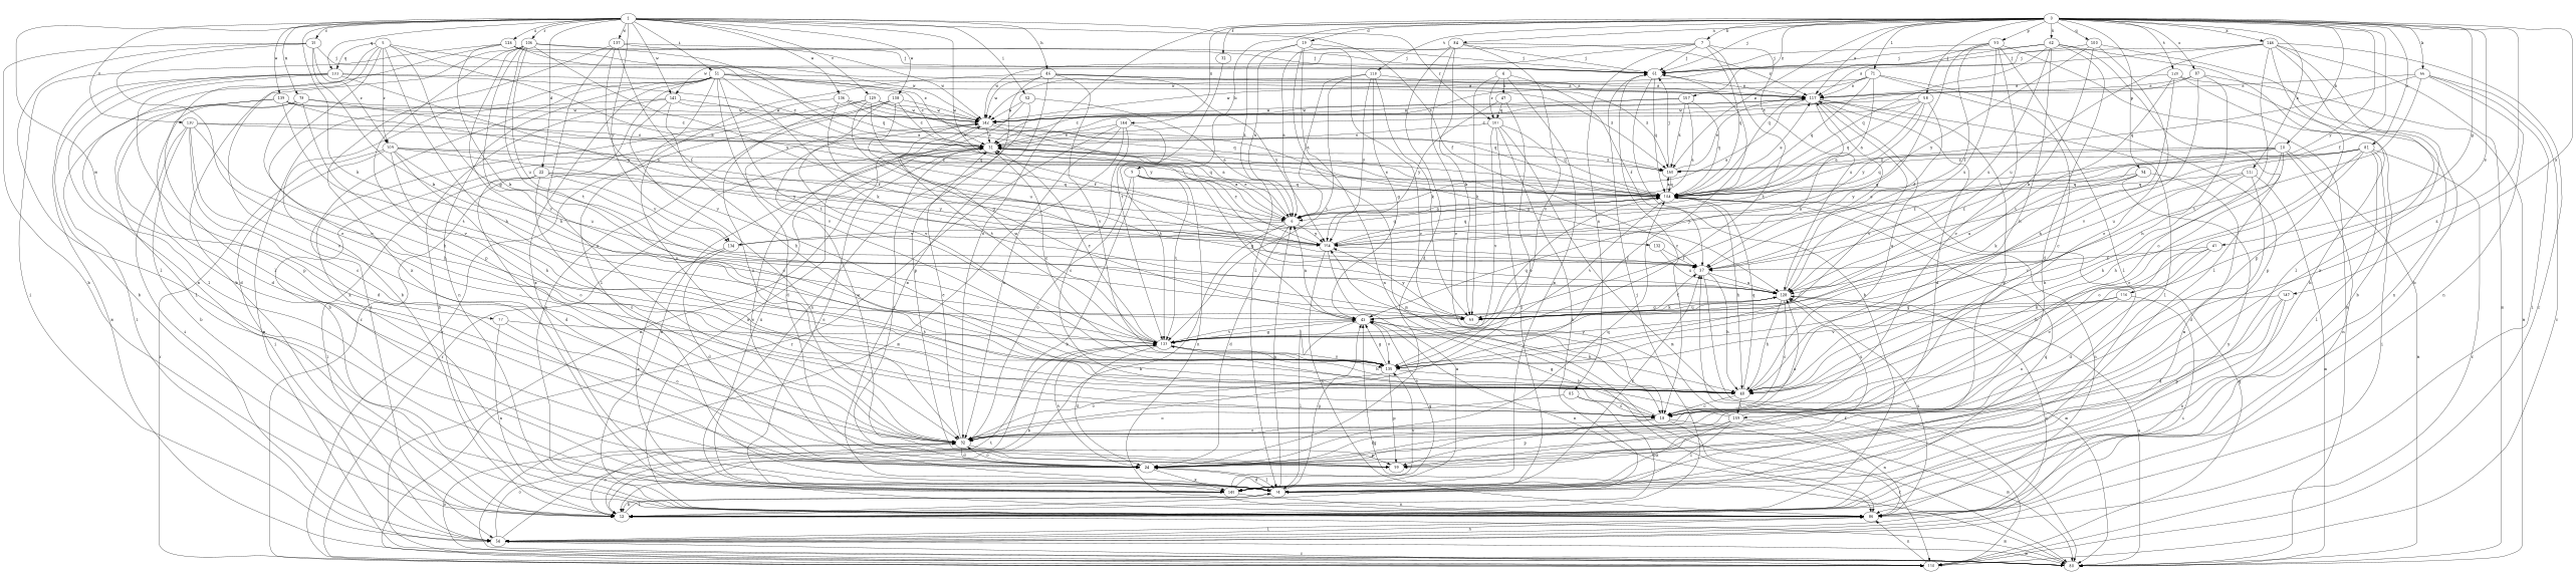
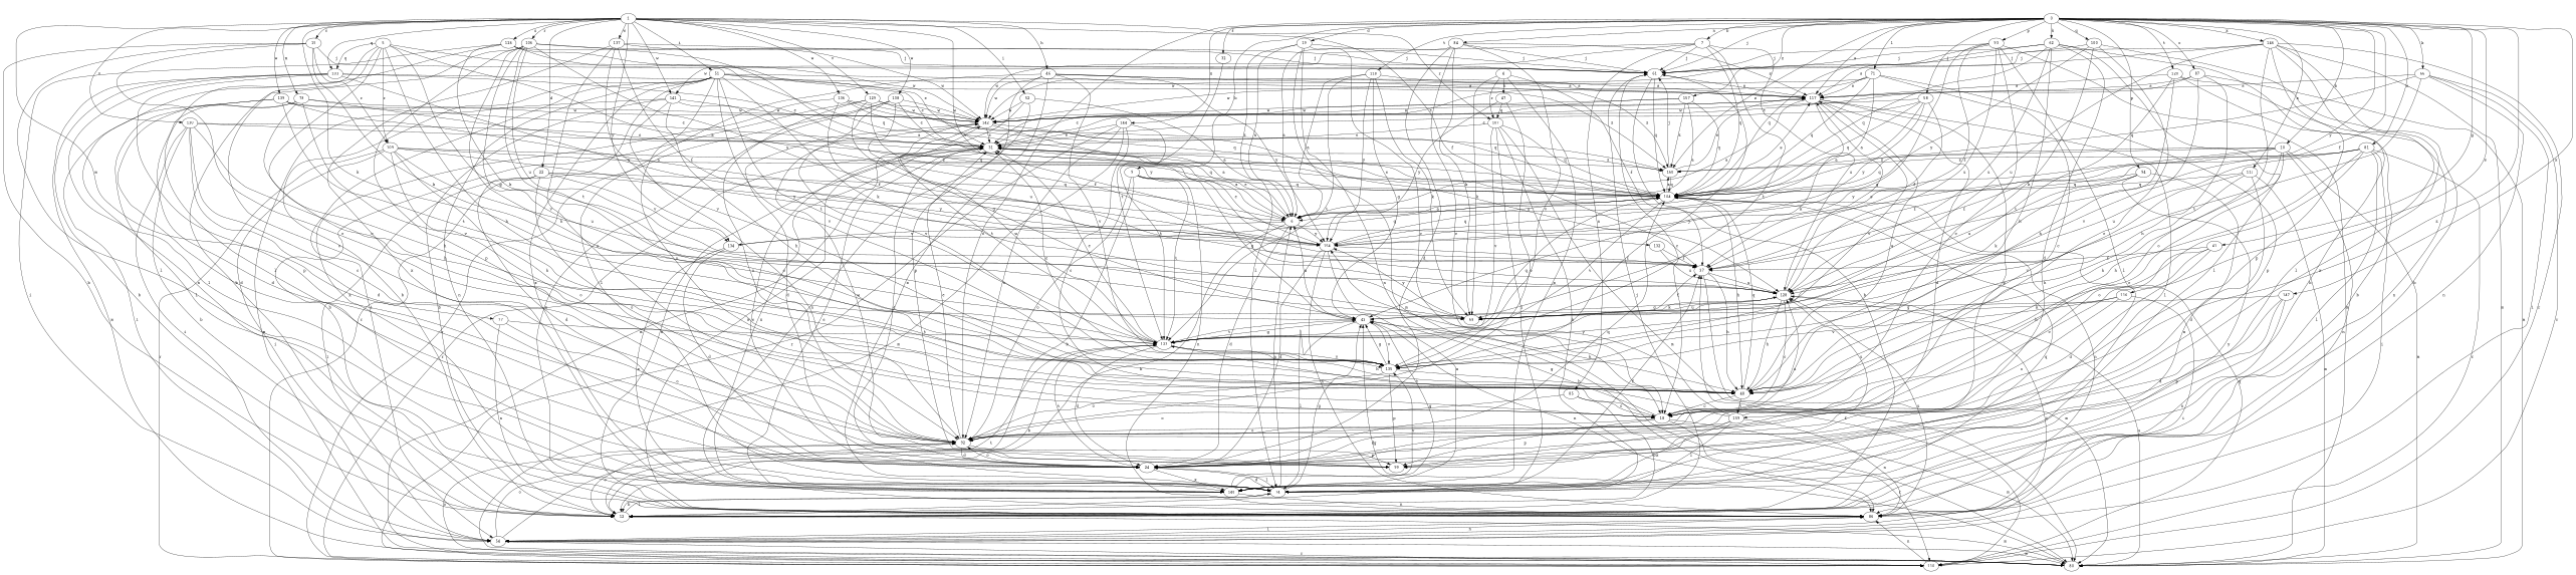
  strict digraph {
    fontname="Courier Prime"
    node [fontname="Courier Prime"]
    edge [fontname="Courier Prime"]
    0
    7
    9
    10
    19
    32
    37
    41
    58
    61
    62
    66
    71
    81
    84
    87
    92
    93
    94
    100
    113
    116
    117
    118
    120
    144
    146
    147
    154
    157
    159
    160
    141
    104
    85
    123
    128
    142
    42
    12
    86
    18
    48
    80
    6
    74
    24
    31
    110
    54
    99
    68
    135
    148
    1
    15
    22
    46
    51
    52
    77
    78
    103
    106
    107
    126
    129
    130
    132
    134
    136
    137
    138
    139
    109
    4
    47
    5
    0 -> 7 [label=b]
    0 -> 9 [label=b]
    0 -> 10 [label=b]
    0 -> 19 [label=d]
    0 -> 32 [label=f]
    0 -> 37 [label=f]
    0 -> 41 [label=g]
    0 -> 58 [label=j]
    0 -> 61 [label=j]
    0 -> 62 [label=k]
    0 -> 66 [label=k]
    0 -> 71 [label=l]
    0 -> 81 [label=n]
    0 -> 84 [label=n]
    0 -> 87 [label=o]
    0 -> 92 [label=o]
    0 -> 93 [label=p]
    0 -> 94 [label=p]
    0 -> 100 [label=q]
    0 -> 113 [label=s]
    0 -> 116 [label=s]
    0 -> 117 [label=s]
    0 -> 118 [label=t]
    0 -> 120 [label=t]
    0 -> 144 [label=x]
    0 -> 146 [label=x]
    0 -> 147 [label=x]
    0 -> 154 [label=y]
    0 -> 157 [label=z]
    0 -> 159 [label=z]
    0 -> 160 [label=z]
    7 -> 61 [label=j]
    7 -> 141 [label=w]
    7 -> 104 [label=q]
    7 -> 85 [label=n]
    7 -> 123 [label=t]
    7 -> 128 [label=u]
    7 -> 142 [label=w]
    9 -> 92 [label=o]
    9 -> 104 [label=q]
    9 -> 123 [label=t]
    9 -> 42 [label=g]
    9 -> 12 [label=b]
    9 -> 86 [label=n]
    10 -> 37 [label=f]
    10 -> 154 [label=y]
    10 -> 160 [label=z]
    10 -> 104 [label=q]
    10 -> 86 [label=n]
    10 -> 18 [label=c]
    10 -> 48 [label=h]
    10 -> 80 [label=m]
    19 -> 61 [label=j]
    19 -> 86 [label=n]
    19 -> 18 [label=c]
    19 -> 80 [label=m]
    19 -> 6 [label=a]
    19 -> 74 [label=l]
    32 -> 123 [label=t]
    37 -> 128 [label=u]
    37 -> 48 [label=h]
    37 -> 80 [label=m]
    41 -> 37 [label=f]
    41 -> 18 [label=c]
    41 -> 48 [label=h]
    41 -> 24 [label=d]
    58 -> 37 [label=f]
    58 -> 154 [label=y]
    58 -> 104 [label=q]
    58 -> 142 [label=w]
    58 -> 6 [label=a]
    58 -> 31 [label=e]
    61 -> 117 [label=s]
    61 -> 104 [label=q]
    61 -> 12 [label=b]
    61 -> 18 [label=c]
    62 -> 61 [label=j]
    62 -> 117 [label=s]
    62 -> 104 [label=q]
    62 -> 128 [label=u]
    62 -> 12 [label=b]
    62 -> 48 [label=h]
    62 -> 74 [label=l]
    62 -> 24 [label=d]
    66 -> 117 [label=s]
    66 -> 104 [label=q]
    66 -> 123 [label=t]
    66 -> 86 [label=n]
    66 -> 110 [label=r]
    66 -> 54 [label=i]
    71 -> 117 [label=s]
    71 -> 104 [label=q]
    71 -> 142 [label=w]
    71 -> 18 [label=c]
    71 -> 6 [label=a]
    71 -> 31 [label=e]
    71 -> 99 [label=p]
    81 -> 37 [label=f]
    81 -> 92 [label=o]
    81 -> 160 [label=z]
    81 -> 128 [label=u]
    81 -> 48 [label=h]
    81 -> 74 [label=l]
    81 -> 110 [label=r]
    81 -> 54 [label=i]
    84 -> 61 [label=j]
    84 -> 117 [label=s]
    84 -> 18 [label=c]
    84 -> 6 [label=a]
    84 -> 24 [label=d]
    84 -> 68 [label=k]
    84 -> 135 [label=v]
    87 -> 117 [label=s]
    87 -> 48 [label=h]
    87 -> 80 [label=m]
    87 -> 31 [label=e]
    87 -> 135 [label=v]
    92 -> 128 [label=u]
    92 -> 24 [label=d]
    92 -> 31 [label=e]
    92 -> 99 [label=p]
    93 -> 37 [label=f]
    93 -> 61 [label=j]
    93 -> 104 [label=q]
    93 -> 128 [label=u]
    93 -> 42 [label=g]
    93 -> 18 [label=c]
    93 -> 80 [label=m]
    93 -> 74 [label=l]
    94 -> 104 [label=q]
    94 -> 128 [label=u]
    94 -> 12 [label=y]
    94 -> 68 [label=k]
    94 -> 148 [label=x]
    100 -> 61 [label=j]
    100 -> 154 [label=y]
    100 -> 12 [label=b]
    100 -> 18 [label=c]
    100 -> 68 [label=k]
    113 -> 104 [label=q]
    113 -> 48 [label=h]
    113 -> 80 [label=m]
    113 -> 24 [label=d]
    113 -> 135 [label=v]
    116 -> 92 [label=o]
    116 -> 54 [label=i]
    116 -> 68 [label=k]
    116 -> 135 [label=v]
    117 -> 142 [label=w]
    117 -> 6 [label=a]
    117 -> 74 [label=l]
    117 -> 24 [label=d]
    117 -> 99 [label=p]
    117 -> 68 [label=k]
    117 -> 135 [label=v]
    118 -> 117 [label=s]
    118 -> 154 [label=y]
    118 -> 123 [label=t]
    118 -> 42 [label=g]
    118 -> 6 [label=a]
    118 -> 68 [label=k]
    120 -> 117 [label=s]
    120 -> 123 [label=t]
    120 -> 12 [label=b]
    120 -> 86 [label=n]
    120 -> 48 [label=h]
    144 -> 92 [label=o]
    144 -> 123 [label=t]
    144 -> 18 [label=c]
    144 -> 80 [label=m]
    144 -> 31 [label=e]
    144 -> 110 [label=r]
    146 -> 61 [label=j]
    146 -> 92 [label=o]
    146 -> 128 [label=u]
    146 -> 142 [label=w]
    146 -> 80 [label=m]
    146 -> 74 [label=l]
    146 -> 110 [label=r]
    146 -> 99 [label=p]
    146 -> 148 [label=x]
    147 -> 42 [label=g]
    147 -> 86 [label=n]
    147 -> 24 [label=d]
    147 -> 99 [label=p]
    154 -> 37 [label=f]
    154 -> 104 [label=q]
    154 -> 86 [label=n]
+   154 -> 24 [label=d]
    154 -> 31 [label=e]
    154 -> 148 [label=x]
    157 -> 160 [label=z]
    157 -> 104 [label=q]
    157 -> 142 [label=w]
    157 -> 6 [label=a]
    157 -> 31 [label=e]
    159 -> 154 [label=y]
    159 -> 123 [label=t]
    159 -> 128 [label=u]
    159 -> 86 [label=n]
    159 -> 74 [label=l]
    159 -> 24 [label=d]
    159 -> 148 [label=x]
    160 -> 61 [label=j]
    160 -> 117 [label=s]
    160 -> 104 [label=q]
    141 -> 92 [label=o]
    141 -> 154 [label=y]
    141 -> 142 [label=w]
    141 -> 12 [label=b]
    141 -> 48 [label=h]
    141 -> 80 [label=m]
    104 -> 117 [label=s]
    104 -> 160 [label=z]
    104 -> 123 [label=t]
    104 -> 86 [label=n]
    104 -> 48 [label=h]
    104 -> 6 [label=a]
    104 -> 31 [label=e]
    85 -> 92 [label=o]
    85 -> 12 [label=b]
    85 -> 18 [label=c]
    123 -> 104 [label=q]
    123 -> 142 [label=w]
    123 -> 42 [label=g]
    123 -> 12 [label=b]
    123 -> 48 [label=h]
    123 -> 24 [label=d]
    123 -> 31 [label=e]
    123 -> 135 [label=v]
    128 -> 117 [label=s]
    128 -> 42 [label=g]
    128 -> 18 [label=c]
    128 -> 48 [label=h]
    128 -> 54 [label=i]
    128 -> 68 [label=k]
    142 -> 117 [label=s]
    142 -> 123 [label=t]
    142 -> 128 [label=u]
    142 -> 6 [label=a]
    142 -> 24 [label=d]
    142 -> 31 [label=e]
    42 -> 123 [label=t]
    42 -> 86 [label=n]
    42 -> 48 [label=h]
    42 -> 6 [label=a]
    42 -> 74 [label=l]
    42 -> 135 [label=v]
    12 -> 61 [label=j]
    12 -> 92 [label=o]
    12 -> 104 [label=q]
    12 -> 80 [label=m]
    12 -> 74 [label=l]
    86 -> 128 [label=u]
    86 -> 142 [label=w]
    86 -> 54 [label=i]
    18 -> 92 [label=o]
    18 -> 42 [label=g]
    18 -> 80 [label=m]
    18 -> 110 [label=r]
    18 -> 99 [label=p]
    48 -> 117 [label=s]
    48 -> 159 [label=t]
    48 -> 104 [label=q]
    48 -> 18 [label=c]
    80 -> 92 [label=o]
    80 -> 128 [label=u]
    80 -> 42 [label=g]
    6 -> 154 [label=y]
    6 -> 12 [label=b]
    6 -> 24 [label=d]
    6 -> 31 [label=e]
    6 -> 134 [label=v]
    74 -> 42 [label=g]
    74 -> 12 [label=b]
    74 -> 6 [label=a]
    74 -> 24 [label=d]
    74 -> 31 [label=e]
    24 -> 92 [label=o]
    24 -> 104 [label=q]
    24 -> 123 [label=t]
    24 -> 74 [label=l]
    24 -> 31 [label=e]
    24 -> 148 [label=x]
    31 -> 160 [label=z]
    31 -> 86 [label=n]
    31 -> 6 [label=a]
    31 -> 110 [label=r]
    31 -> 148 [label=x]
    110 -> 37 [label=f]
    110 -> 104 [label=q]
    110 -> 86 [label=n]
    54 -> 92 [label=o]
    54 -> 123 [label=t]
    54 -> 86 [label=n]
    54 -> 80 [label=m]
    54 -> 110 [label=r]
    99 -> 142 [label=w]
    68 -> 37 [label=f]
    68 -> 154 [label=y]
    68 -> 128 [label=u]
    135 -> 61 [label=j]
    135 -> 92 [label=o]
    135 -> 42 [label=g]
    135 -> 48 [label=h]
    135 -> 31 [label=e]
    135 -> 99 [label=p]
    148 -> 37 [label=f]
    148 -> 42 [label=g]
    148 -> 86 [label=n]
    148 -> 31 [label=e]
    148 -> 135 [label=v]
    1 -> 37 [label=f]
    1 -> 141 [label=w]
    1 -> 68 [label=k]
    1 -> 15 [label=c]
    1 -> 22 [label=d]
    1 -> 46 [label=h]
    1 -> 51 [label=i]
    1 -> 52 [label=i]
    1 -> 77 [label=m]
    1 -> 78 [label=m]
    1 -> 103 [label=q]
    1 -> 106 [label=r]
    1 -> 107 [label=r]
    1 -> 126 [label=u]
    1 -> 129 [label=v]
    1 -> 130 [label=v]
    1 -> 132 [label=v]
    1 -> 134 [label=v]
    1 -> 136 [label=w]
    1 -> 137 [label=w]
    1 -> 138 [label=w]
    1 -> 139 [label=w]
    15 -> 61 [label=j]
    15 -> 12 [label=b]
    15 -> 18 [label=c]
    15 -> 74 [label=l]
    15 -> 68 [label=k]
    15 -> 109 [label=r]
    22 -> 92 [label=o]
    22 -> 154 [label=y]
    22 -> 104 [label=q]
    22 -> 24 [label=d]
    22 -> 54 [label=i]
    22 -> 134 [label=v]
    46 -> 117 [label=s]
    46 -> 154 [label=y]
    46 -> 160 [label=z]
    46 -> 142 [label=w]
    46 -> 74 [label=l]
    46 -> 99 [label=p]
    46 -> 135 [label=v]
    46 -> 148 [label=x]
    51 -> 92 [label=o]
    51 -> 117 [label=s]
    51 -> 160 [label=z]
    51 -> 123 [label=t]
    51 -> 12 [label=b]
    51 -> 86 [label=n]
    51 -> 31 [label=e]
    51 -> 110 [label=r]
    51 -> 54 [label=i]
    51 -> 68 [label=k]
    51 -> 135 [label=v]
    51 -> 148 [label=x]
    52 -> 142 [label=w]
    52 -> 86 [label=n]
    52 -> 80 [label=m]
    52 -> 6 [label=a]
    77 -> 92 [label=o]
    77 -> 123 [label=t]
    77 -> 86 [label=n]
    78 -> 104 [label=q]
    78 -> 142 [label=w]
    78 -> 48 [label=h]
    78 -> 74 [label=l]
    78 -> 24 [label=d]
    78 -> 135 [label=v]
    103 -> 117 [label=s]
    103 -> 154 [label=y]
    103 -> 12 [label=b]
    103 -> 80 [label=m]
    103 -> 74 [label=l]
    103 -> 31 [label=e]
    103 -> 99 [label=p]
    106 -> 61 [label=j]
    106 -> 154 [label=y]
    106 -> 123 [label=t]
    106 -> 128 [label=u]
    106 -> 12 [label=b]
    106 -> 48 [label=h]
    106 -> 6 [label=a]
    106 -> 99 [label=p]
    106 -> 135 [label=v]
    107 -> 104 [label=q]
    107 -> 12 [label=b]
    107 -> 80 [label=m]
    107 -> 74 [label=l]
    107 -> 31 [label=e]
    107 -> 135 [label=v]
    126 -> 61 [label=j]
    126 -> 142 [label=w]
    126 -> 86 [label=n]
    126 -> 31 [label=e]
    126 -> 54 [label=i]
    126 -> 68 [label=k]
    129 -> 37 [label=f]
    129 -> 92 [label=o]
    129 -> 104 [label=q]
    129 -> 128 [label=u]
    129 -> 142 [label=w]
    129 -> 12 [label=b]
    130 -> 104 [label=q]
    130 -> 12 [label=b]
    130 -> 18 [label=c]
    130 -> 48 [label=h]
    130 -> 24 [label=d]
    130 -> 31 [label=e]
    130 -> 54 [label=i]
    132 -> 37 [label=f]
    132 -> 128 [label=u]
    134 -> 104 [label=q]
    134 -> 24 [label=d]
    134 -> 148 [label=x]
    136 -> 37 [label=f]
    136 -> 160 [label=z]
    136 -> 104 [label=q]
    136 -> 142 [label=w]
    136 -> 148 [label=x]
    137 -> 37 [label=f]
    137 -> 61 [label=j]
    137 -> 92 [label=o]
    137 -> 142 [label=w]
    137 -> 135 [label=v]
    137 -> 148 [label=x]
    138 -> 142 [label=w]
    138 -> 42 [label=g]
    138 -> 86 [label=n]
    138 -> 31 [label=e]
    138 -> 110 [label=r]
    138 -> 135 [label=v]
    139 -> 123 [label=t]
    139 -> 142 [label=w]
    139 -> 6 [label=a]
    139 -> 24 [label=d]
    139 -> 31 [label=e]
    139 -> 54 [label=i]
    109 -> 92 [label=o]
    109 -> 154 [label=y]
    109 -> 160 [label=z]
    109 -> 104 [label=q]
    109 -> 128 [label=u]
    109 -> 48 [label=h]
    109 -> 110 [label=r]
    109 -> 54 [label=i]
    4 -> 37 [label=f]
    4 -> 68 [label=k]
    4 -> 148 [label=x]
    4 -> 107 [label=r]
    4 -> 47 [label=h]
    47 -> 92 [label=o]
    47 -> 154 [label=y]
    47 -> 107 [label=q]
    5 -> 92 [label=o]
    5 -> 104 [label=q]
    5 -> 42 [label=g]
    5 -> 18 [label=c]
    5 -> 48 [label=h]
    5 -> 6 [label=a]
    5 -> 74 [label=l]
    5 -> 103 [label=q]
    5 -> 109 [label=r]
  }
